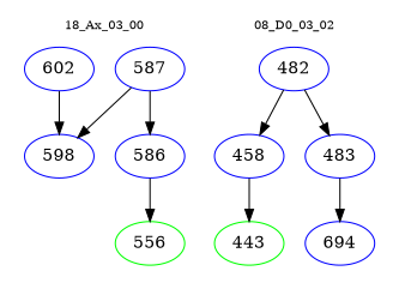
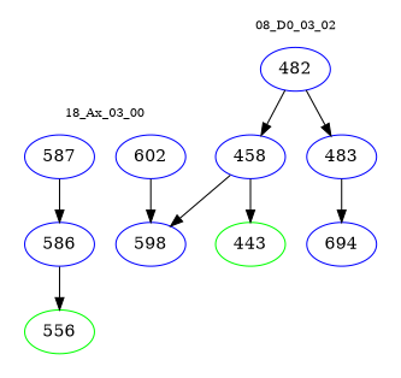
  digraph {
    node [color=blue]
    edge [color=black]
    n1 [label=587]
    n2 [label=586]
    n3 [label=598]
    n4 [color=green label=556]
    n5 [label=602]
    n6 [label=482]
    n7 [label=458]
    n8 [label=483]
    n9 [color=green label=443]
    n10 [label=694]
    subgraph cluster_1 {
      color=white
      fontsize=10
      label="18_Ax_03_00"
      n1
      n2
      n3
      n4
      n5
    }
    subgraph cluster_2 {
      color=white
      fontsize=10
      label="08_D0_03_02"
      n6
      n7
      n8
      n9
      n10
    }
    n1 -> n2
-   n1 -> n3
+   n7 -> n3
    n2 -> n4
    n5 -> n3
    n6 -> n7
    n6 -> n8
    n7 -> n9
    n8 -> n10
  }
